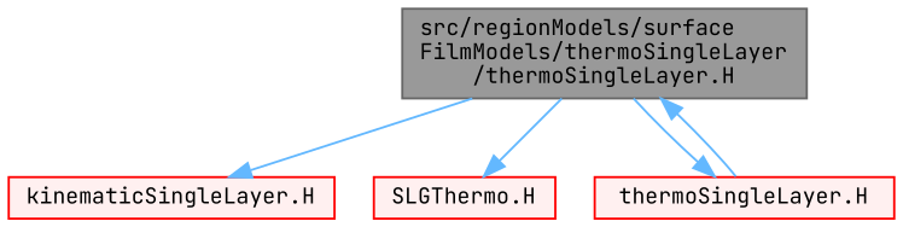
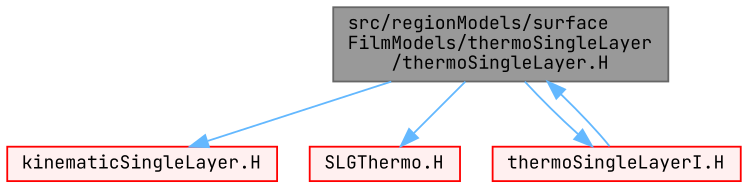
  digraph {
    fontname="JetBrains Mono"
    node [color=red fillcolor="#FFF0F0" fontname="JetBrains Mono" fontsize=10 shape=box style=filled]
    edge [color=steelblue1 fontname="JetBrains Mono" fontsize=10 labelfontname=Helvetica labelfontsize=10 style=solid]
    n1 [color=gray40 fillcolor=grey60 fontcolor=black height=0.2 label="src/regionModels/surface\lFilmModels/thermoSingleLayer\l/thermoSingleLayer.H" width=0.4]
    n2 [height=0.2 label="kinematicSingleLayer.H" width=0.4]
    n3 [height=0.2 label="SLGThermo.H" width=0.4]
-   n4 [height=0.2 label="thermoSingleLayer.H" width=0.4]
+   n4 [height=0.2 label="thermoSingleLayerI.H" width=0.4]
    n1 -> n2
    n1 -> n3
    n1 -> n4
    n4 -> n1
  }
